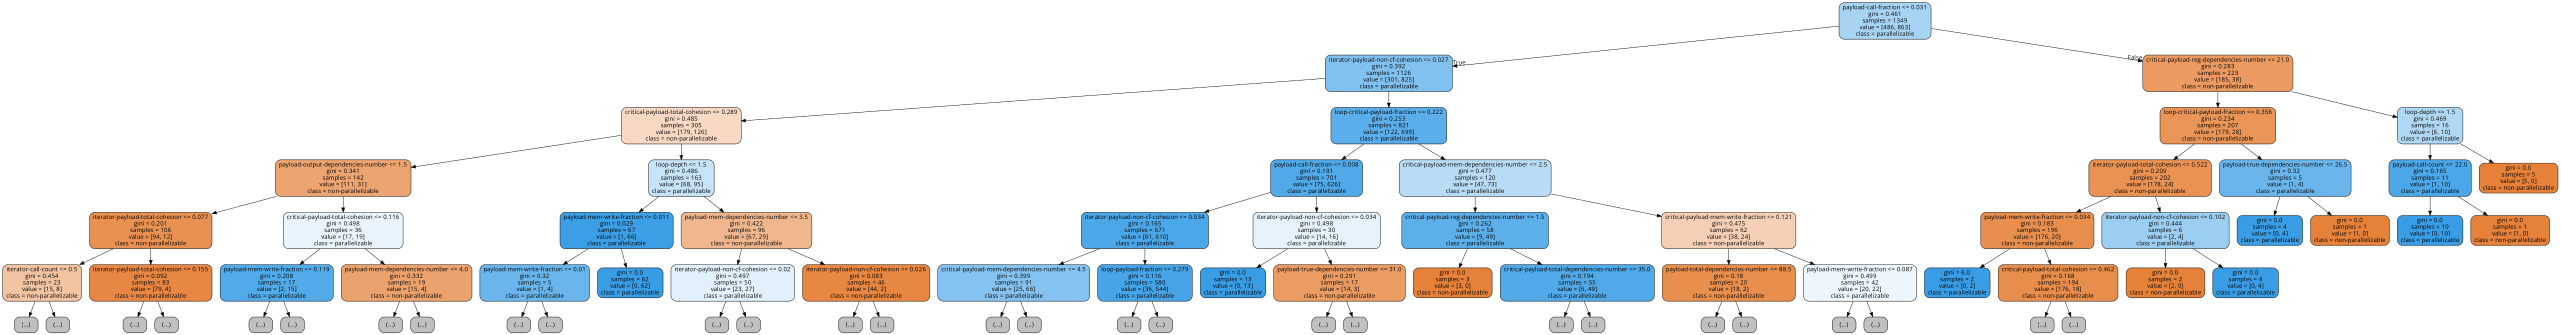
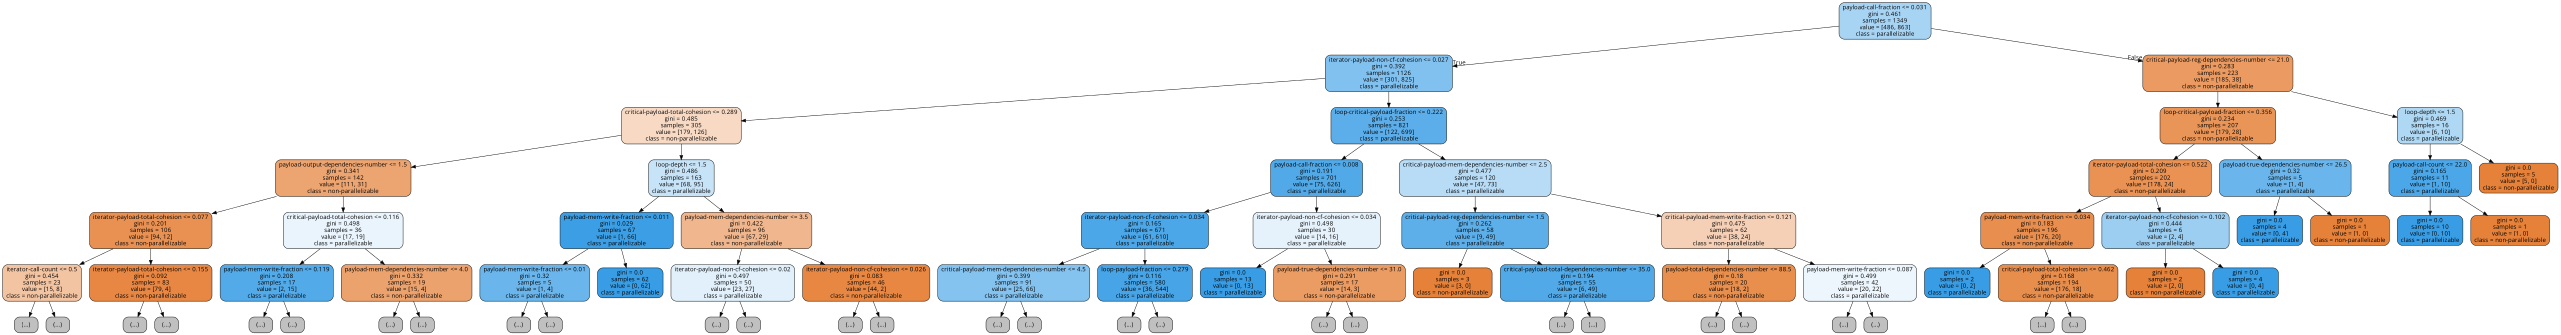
  digraph {
    fontname="Open Sans"
    node [color=black fillcolor="#C0C0C0" fontname="Open Sans" shape=box style="filled, rounded"]
    edge [fontname="Open Sans"]
    n1 [fillcolor="#399de56f" label="payload-call-fraction <= 0.031\ngini = 0.461\nsamples = 1349\nvalue = [486, 863]\nclass = parallelizable"]
    n2 [fillcolor="#399de5a2" label="iterator-payload-non-cf-cohesion <= 0.027\ngini = 0.392\nsamples = 1126\nvalue = [301, 825]\nclass = parallelizable"]
    n3 [fillcolor="#e58139cb" label="critical-payload-reg-dependencies-number <= 21.0\ngini = 0.283\nsamples = 223\nvalue = [185, 38]\nclass = non-parallelizable"]
    n4 [fillcolor="#e581394c" label="critical-payload-total-cohesion <= 0.289\ngini = 0.485\nsamples = 305\nvalue = [179, 126]\nclass = non-parallelizable"]
    n5 [fillcolor="#399de5d2" label="loop-critical-payload-fraction <= 0.222\ngini = 0.253\nsamples = 821\nvalue = [122, 699]\nclass = parallelizable"]
    n6 [fillcolor="#e58139b8" label="payload-output-dependencies-number <= 1.5\ngini = 0.341\nsamples = 142\nvalue = [111, 31]\nclass = non-parallelizable"]
    n7 [fillcolor="#399de548" label="loop-depth <= 1.5\ngini = 0.486\nsamples = 163\nvalue = [68, 95]\nclass = parallelizable"]
    n8 [fillcolor="#e58139de" label="iterator-payload-total-cohesion <= 0.077\ngini = 0.201\nsamples = 106\nvalue = [94, 12]\nclass = non-parallelizable"]
    n9 [fillcolor="#399de51b" label="critical-payload-total-cohesion <= 0.116\ngini = 0.498\nsamples = 36\nvalue = [17, 19]\nclass = parallelizable"]
    n10 [fillcolor="#e5813977" label="iterator-call-count <= 0.5\ngini = 0.454\nsamples = 23\nvalue = [15, 8]\nclass = non-parallelizable"]
    n11 [fillcolor="#e58139f2" label="iterator-payload-total-cohesion <= 0.155\ngini = 0.092\nsamples = 83\nvalue = [79, 4]\nclass = non-parallelizable"]
    n12 [label="(...)"]
    n13 [label="(...)"]
    n14 [label="(...)"]
    n15 [label="(...)"]
    n16 [fillcolor="#399de5dd" label="payload-mem-write-fraction <= 0.119\ngini = 0.208\nsamples = 17\nvalue = [2, 15]\nclass = parallelizable"]
    n17 [fillcolor="#e58139bb" label="payload-mem-dependencies-number <= 4.0\ngini = 0.332\nsamples = 19\nvalue = [15, 4]\nclass = non-parallelizable"]
    n18 [label="(...)"]
    n19 [label="(...)"]
    n20 [label="(...)"]
    n21 [label="(...)"]
    n22 [fillcolor="#399de5fb" label="payload-mem-write-fraction <= 0.011\ngini = 0.029\nsamples = 67\nvalue = [1, 66]\nclass = parallelizable"]
    n23 [fillcolor="#e5813991" label="payload-mem-dependencies-number <= 3.5\ngini = 0.422\nsamples = 96\nvalue = [67, 29]\nclass = non-parallelizable"]
    n24 [fillcolor="#399de5bf" label="payload-mem-write-fraction <= 0.01\ngini = 0.32\nsamples = 5\nvalue = [1, 4]\nclass = parallelizable"]
    n25 [fillcolor="#399de5ff" label="gini = 0.0\nsamples = 62\nvalue = [0, 62]\nclass = parallelizable"]
    n26 [label="(...)"]
    n27 [label="(...)"]
    n28 [fillcolor="#399de526" label="iterator-payload-non-cf-cohesion <= 0.02\ngini = 0.497\nsamples = 50\nvalue = [23, 27]\nclass = parallelizable"]
    n29 [fillcolor="#e58139f3" label="iterator-payload-non-cf-cohesion <= 0.026\ngini = 0.083\nsamples = 46\nvalue = [44, 2]\nclass = non-parallelizable"]
    n30 [label="(...)"]
    n31 [label="(...)"]
    n32 [label="(...)"]
    n33 [label="(...)"]
    n34 [fillcolor="#399de5e0" label="payload-call-fraction <= 0.008\ngini = 0.191\nsamples = 701\nvalue = [75, 626]\nclass = parallelizable"]
    n35 [fillcolor="#399de55b" label="critical-payload-mem-dependencies-number <= 2.5\ngini = 0.477\nsamples = 120\nvalue = [47, 73]\nclass = parallelizable"]
    n36 [fillcolor="#399de5e6" label="iterator-payload-non-cf-cohesion <= 0.034\ngini = 0.165\nsamples = 671\nvalue = [61, 610]\nclass = parallelizable"]
    n37 [fillcolor="#399de520" label="iterator-payload-non-cf-cohesion <= 0.034\ngini = 0.498\nsamples = 30\nvalue = [14, 16]\nclass = parallelizable"]
    n38 [fillcolor="#399de59e" label="critical-payload-mem-dependencies-number <= 4.5\ngini = 0.399\nsamples = 91\nvalue = [25, 66]\nclass = parallelizable"]
    n39 [fillcolor="#399de5ee" label="loop-payload-fraction <= 0.279\ngini = 0.116\nsamples = 580\nvalue = [36, 544]\nclass = parallelizable"]
    n40 [label="(...)"]
    n41 [label="(...)"]
    n42 [label="(...)"]
    n43 [label="(...)"]
    n44 [fillcolor="#399de5ff" label="gini = 0.0\nsamples = 13\nvalue = [0, 13]\nclass = parallelizable"]
    n45 [fillcolor="#e58139c8" label="payload-true-dependencies-number <= 31.0\ngini = 0.291\nsamples = 17\nvalue = [14, 3]\nclass = non-parallelizable"]
    n46 [label="(...)"]
    n47 [label="(...)"]
    n48 [fillcolor="#399de5d0" label="critical-payload-reg-dependencies-number <= 1.5\ngini = 0.262\nsamples = 58\nvalue = [9, 49]\nclass = parallelizable"]
    n49 [fillcolor="#e581395e" label="critical-payload-mem-write-fraction <= 0.121\ngini = 0.475\nsamples = 62\nvalue = [38, 24]\nclass = non-parallelizable"]
    n50 [fillcolor="#e58139ff" label="gini = 0.0\nsamples = 3\nvalue = [3, 0]\nclass = non-parallelizable"]
    n51 [fillcolor="#399de5e0" label="critical-payload-total-dependencies-number <= 35.0\ngini = 0.194\nsamples = 55\nvalue = [6, 49]\nclass = parallelizable"]
    n52 [label="(...)"]
    n53 [label="(...)"]
    n54 [fillcolor="#e58139e3" label="payload-total-dependencies-number <= 88.5\ngini = 0.18\nsamples = 20\nvalue = [18, 2]\nclass = non-parallelizable"]
    n55 [fillcolor="#399de517" label="payload-mem-write-fraction <= 0.087\ngini = 0.499\nsamples = 42\nvalue = [20, 22]\nclass = parallelizable"]
    n56 [label="(...)"]
    n57 [label="(...)"]
    n58 [label="(...)"]
    n59 [label="(...)"]
    n60 [fillcolor="#e58139d7" label="loop-critical-payload-fraction <= 0.356\ngini = 0.234\nsamples = 207\nvalue = [179, 28]\nclass = non-parallelizable"]
    n61 [fillcolor="#399de566" label="loop-depth <= 1.5\ngini = 0.469\nsamples = 16\nvalue = [6, 10]\nclass = parallelizable"]
    n62 [fillcolor="#e58139dd" label="iterator-payload-total-cohesion <= 0.522\ngini = 0.209\nsamples = 202\nvalue = [178, 24]\nclass = non-parallelizable"]
    n63 [fillcolor="#399de5bf" label="payload-true-dependencies-number <= 26.5\ngini = 0.32\nsamples = 5\nvalue = [1, 4]\nclass = parallelizable"]
    n64 [fillcolor="#e58139e2" label="payload-mem-write-fraction <= 0.034\ngini = 0.183\nsamples = 196\nvalue = [176, 20]\nclass = non-parallelizable"]
    n65 [fillcolor="#399de57f" label="iterator-payload-non-cf-cohesion <= 0.102\ngini = 0.444\nsamples = 6\nvalue = [2, 4]\nclass = parallelizable"]
-   n66 [fillcolor="#399de5ff" label="gini = 6.0\nsamples = 2\nvalue = [0, 2]\nclass = parallelizable"]
+   n66 [fillcolor="#399de5ff" label="gini = 0.0\nsamples = 2\nvalue = [0, 2]\nclass = parallelizable"]
    n67 [fillcolor="#e58139e5" label="critical-payload-total-cohesion <= 0.462\ngini = 0.168\nsamples = 194\nvalue = [176, 18]\nclass = non-parallelizable"]
    n68 [label="(...)"]
    n69 [label="(...)"]
    n70 [fillcolor="#e58139ff" label="gini = 0.0\nsamples = 2\nvalue = [2, 0]\nclass = non-parallelizable"]
    n71 [fillcolor="#399de5ff" label="gini = 0.0\nsamples = 4\nvalue = [0, 4]\nclass = parallelizable"]
    n72 [fillcolor="#399de5ff" label="gini = 0.0\nsamples = 4\nvalue = [0, 4]\nclass = parallelizable"]
    n73 [fillcolor="#e58139ff" label="gini = 0.0\nsamples = 1\nvalue = [1, 0]\nclass = non-parallelizable"]
    n74 [fillcolor="#399de5e6" label="payload-call-count <= 22.0\ngini = 0.165\nsamples = 11\nvalue = [1, 10]\nclass = parallelizable"]
    n75 [fillcolor="#e58139ff" label="gini = 0.0\nsamples = 5\nvalue = [5, 0]\nclass = non-parallelizable"]
    n76 [fillcolor="#399de5ff" label="gini = 0.0\nsamples = 10\nvalue = [0, 10]\nclass = parallelizable"]
    n77 [fillcolor="#e58139ff" label="gini = 0.0\nsamples = 1\nvalue = [1, 0]\nclass = non-parallelizable"]
    n1 -> n2 [headlabel=True labelangle=45 labeldistance=2.5]
    n1 -> n3 [headlabel=False labelangle=-45 labeldistance=2.5]
    n2 -> n4
    n2 -> n5
    n3 -> n60
    n3 -> n61
    n4 -> n6
    n4 -> n7
    n5 -> n34
    n5 -> n35
    n6 -> n8
    n6 -> n9
    n7 -> n22
    n7 -> n23
    n8 -> n10
    n8 -> n11
    n9 -> n16
    n9 -> n17
    n10 -> n12
    n10 -> n13
    n11 -> n14
    n11 -> n15
    n16 -> n18
    n16 -> n19
    n17 -> n20
    n17 -> n21
    n22 -> n24
    n22 -> n25
    n23 -> n28
    n23 -> n29
    n24 -> n26
    n24 -> n27
    n28 -> n30
    n28 -> n31
    n29 -> n32
    n29 -> n33
    n34 -> n36
    n34 -> n37
    n35 -> n48
    n35 -> n49
    n36 -> n38
    n36 -> n39
    n37 -> n44
    n37 -> n45
    n38 -> n40
    n38 -> n41
    n39 -> n42
    n39 -> n43
    n45 -> n46
    n45 -> n47
    n48 -> n50
    n48 -> n51
    n49 -> n54
    n49 -> n55
    n51 -> n52
    n51 -> n53
    n54 -> n56
    n54 -> n57
    n55 -> n58
    n55 -> n59
    n60 -> n62
    n60 -> n63
    n61 -> n74
    n61 -> n75
    n62 -> n64
    n62 -> n65
    n63 -> n72
    n63 -> n73
    n64 -> n66
    n64 -> n67
    n65 -> n70
    n65 -> n71
    n67 -> n68
    n67 -> n69
    n74 -> n76
    n74 -> n77
  }
